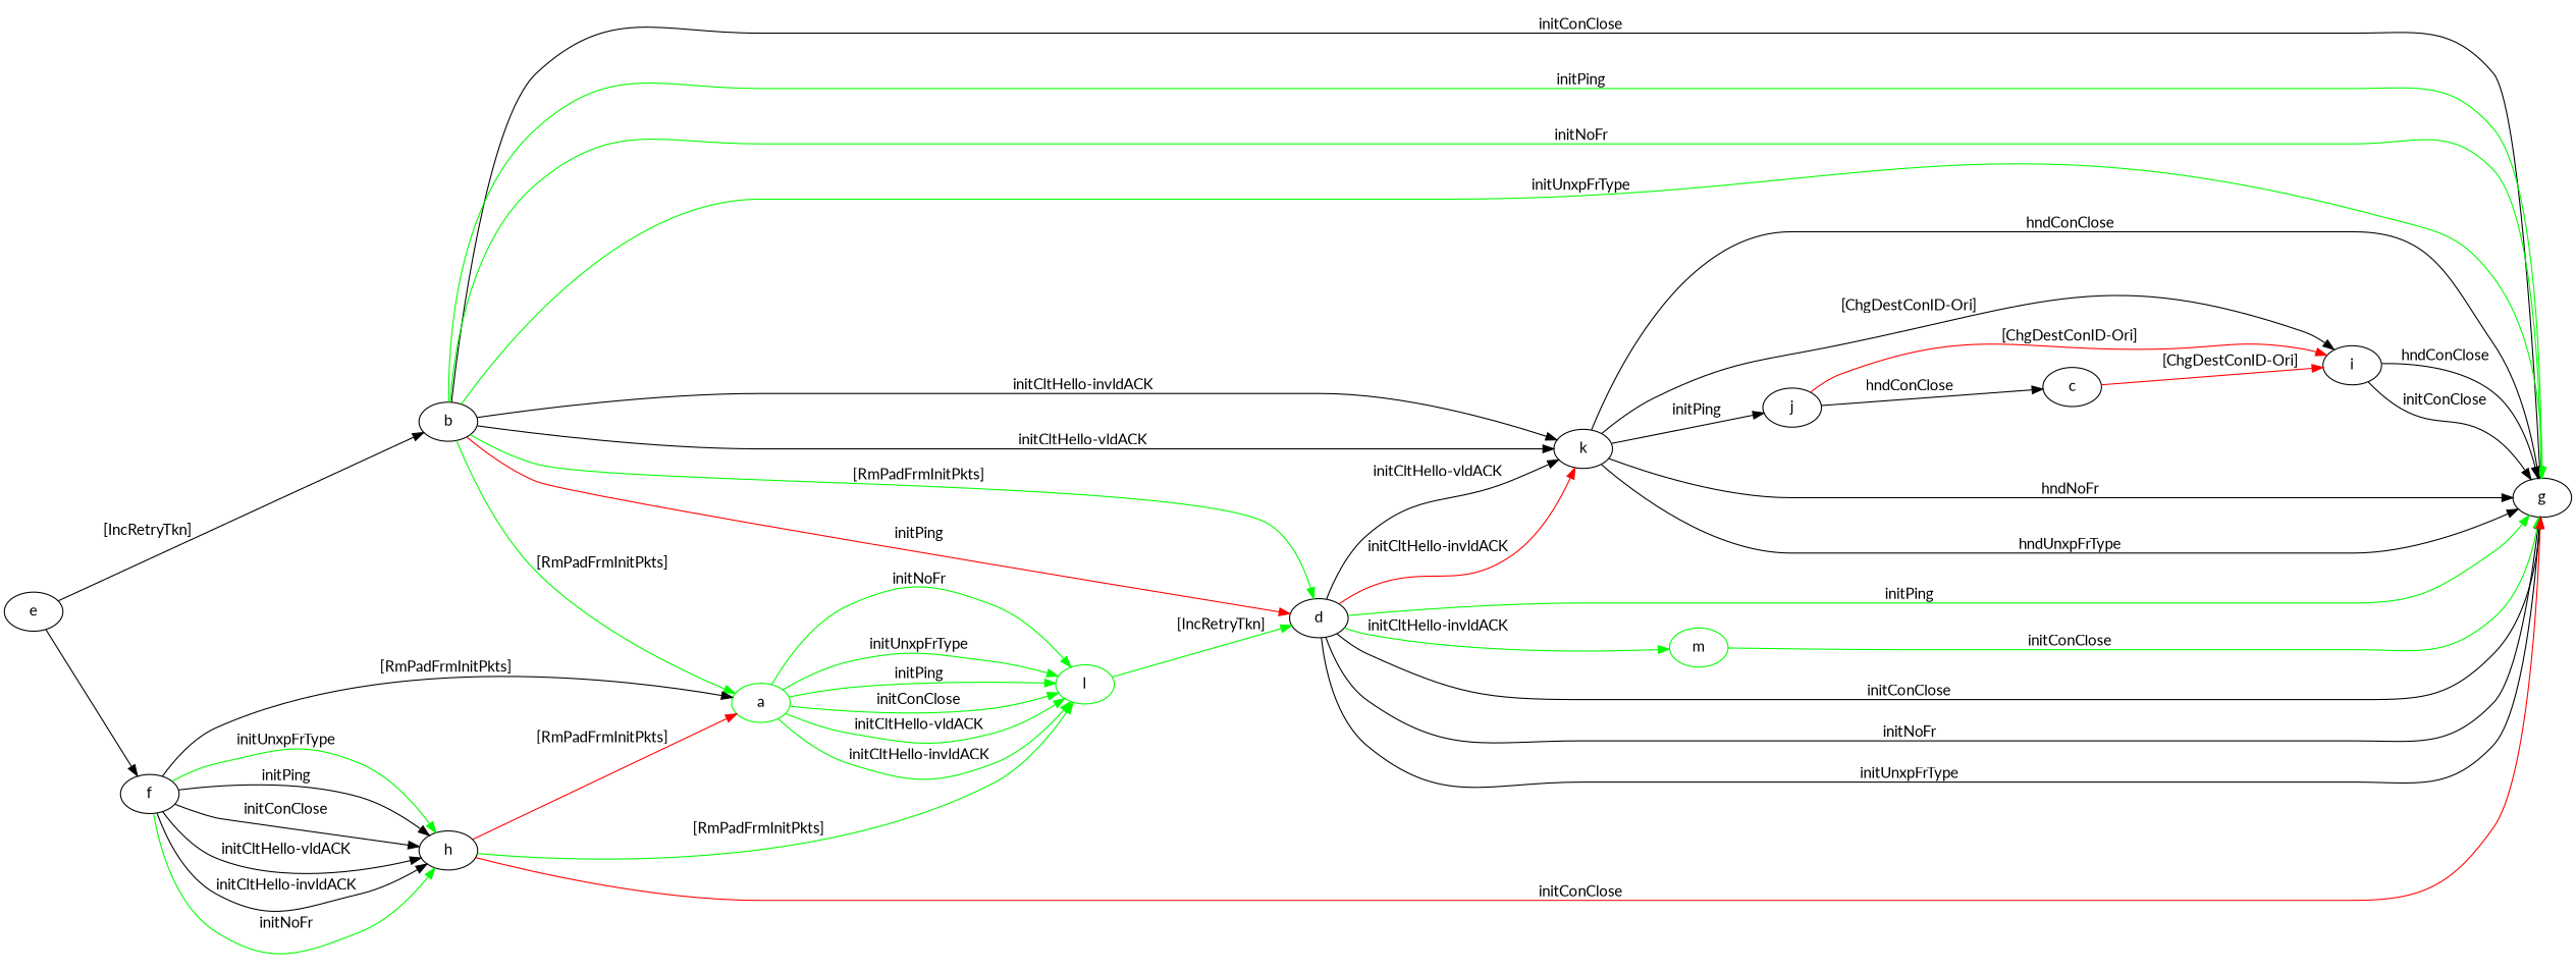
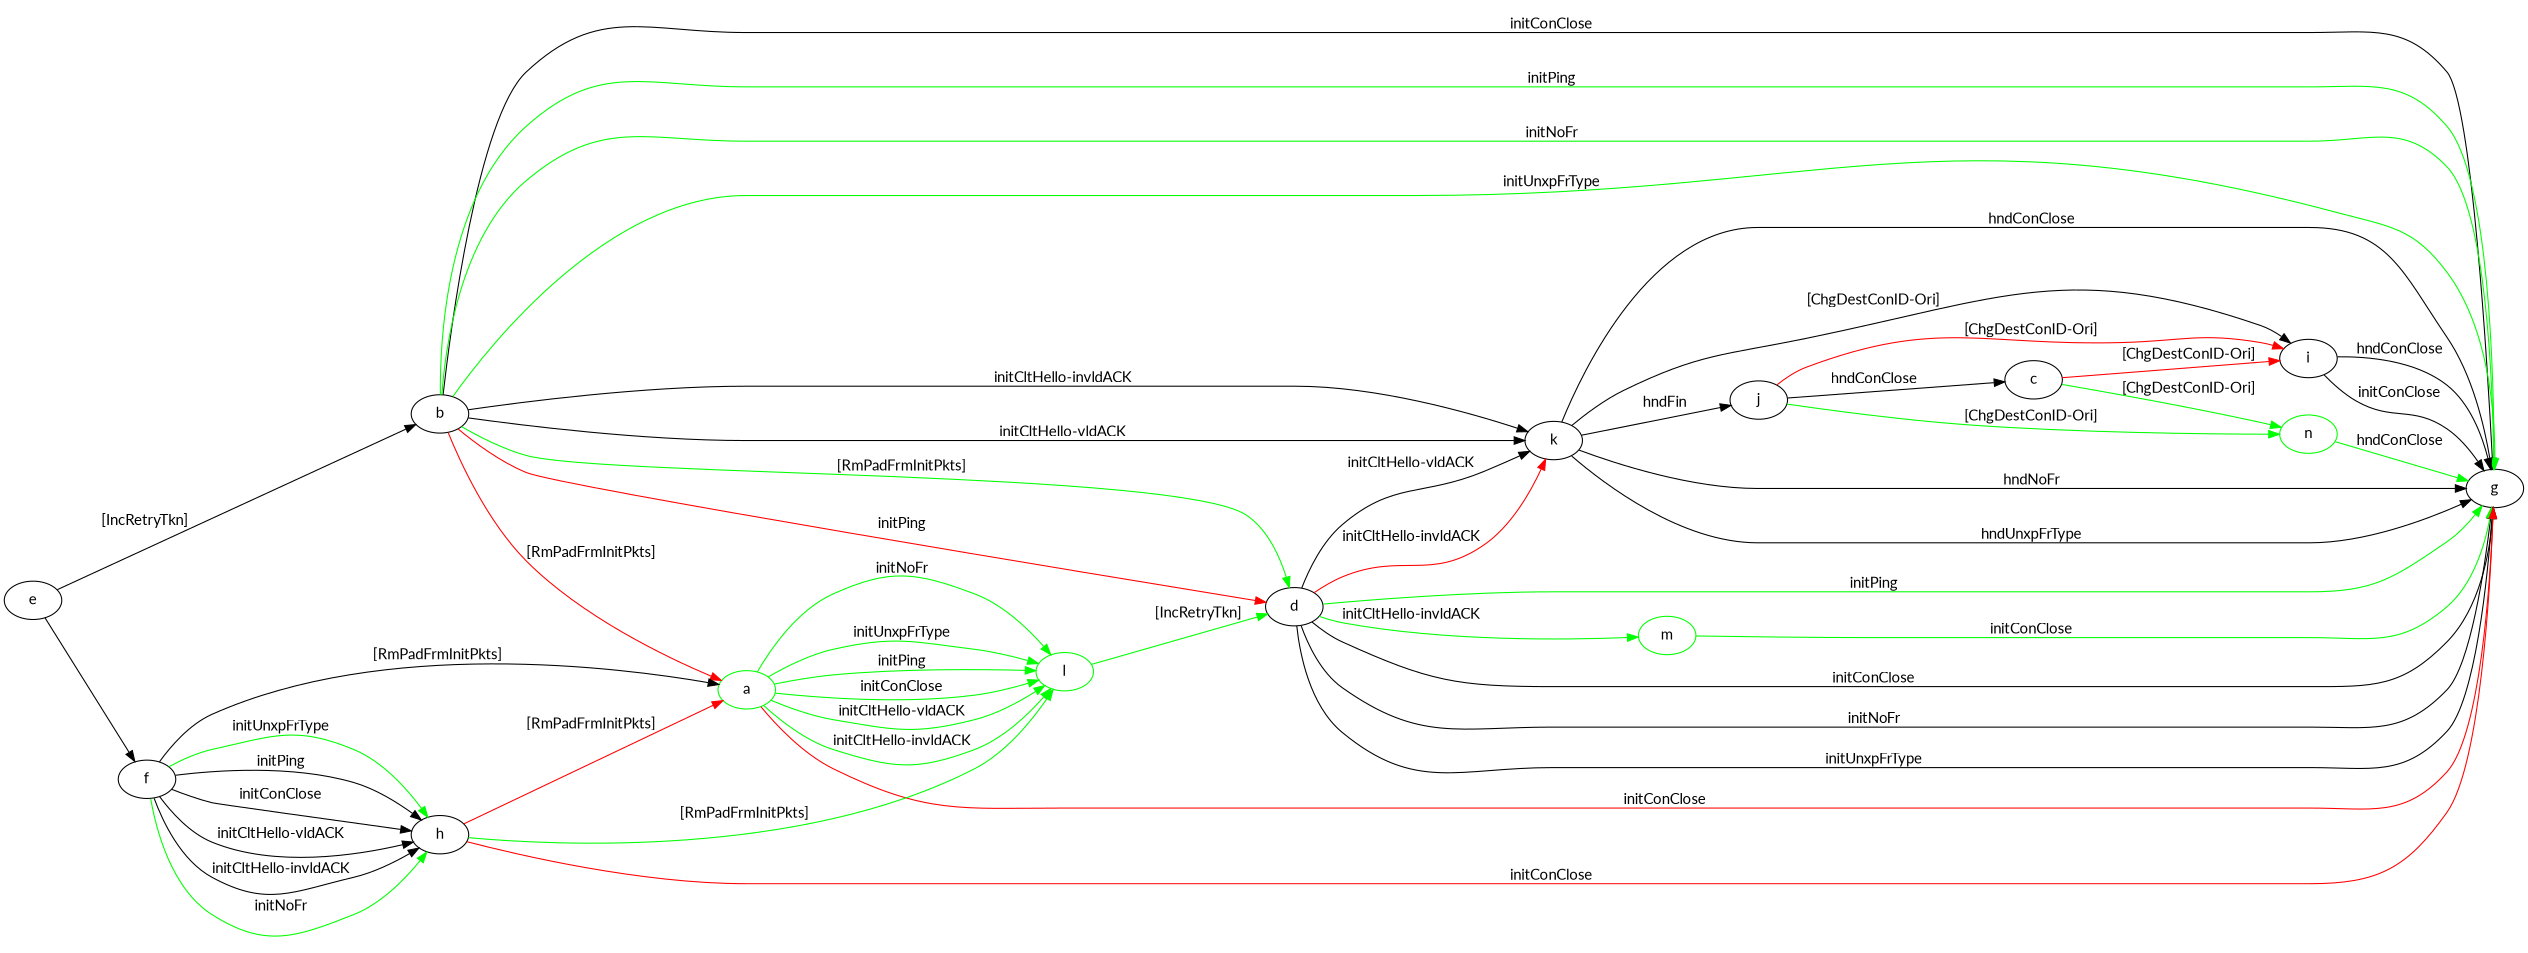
  digraph {
    fontname=Lato
    rankdir=LR
    node [fontname=Lato]
    edge [fontname=Lato]
    a [color=green]
    g
    l [color=green]
    d
    k
    m [color=green]
    b
    i
    j
    c
+   n [color=green]
    e
    f
    h
+   a -> g [color=red label="initConClose "]
    a -> l [color=green label="initPing "]
    a -> l [color=green label="initConClose "]
    a -> l [color=green label="initCltHello-vldACK "]
    a -> l [color=green label="initCltHello-invldACK "]
    a -> l [color=green label="initNoFr "]
    a -> l [color=green label="initUnxpFrType "]
    l -> d [color=green label="[IncRetryTkn] "]
    d -> g [label="initConClose "]
    d -> g [label="initNoFr "]
    d -> g [label="initUnxpFrType "]
    d -> g [color=green label="initPing "]
    d -> k [label="initCltHello-vldACK "]
    d -> k [color=red label="initCltHello-invldACK "]
    d -> m [color=green label="initCltHello-invldACK "]
    k -> g [label="hndNoFr "]
    k -> g [label="hndUnxpFrType "]
    k -> g [label="hndConClose "]
    k -> i [label="[ChgDestConID-Ori] "]
-   k -> j [label="initPing "]
+   k -> j [label="hndFin "]
    m -> g [color=green label="initConClose "]
-   b -> a [color=green label="[RmPadFrmInitPkts] "]
+   b -> a [color=red label="[RmPadFrmInitPkts] "]
    b -> g [label="initConClose "]
    b -> g [color=green label="initPing "]
    b -> g [color=green label="initNoFr "]
    b -> g [color=green label="initUnxpFrType "]
    b -> d [color=green label="[RmPadFrmInitPkts] "]
    b -> d [color=red label="initPing "]
    b -> k [label="initCltHello-vldACK "]
    b -> k [label="initCltHello-invldACK "]
    i -> g [label="initConClose "]
    i -> g [label="hndConClose "]
    j -> i [color=red label="[ChgDestConID-Ori] "]
    j -> c [label="hndConClose "]
+   j -> n [color=green label="[ChgDestConID-Ori] "]
    c -> i [color=red label="[ChgDestConID-Ori] "]
+   c -> n [color=green label="[ChgDestConID-Ori] "]
+   n -> g [color=green label="hndConClose "]
    e -> b [label="[IncRetryTkn] "]
    e -> f
    f -> a [label="[RmPadFrmInitPkts] "]
    f -> h [label="initPing "]
    f -> h [label="initConClose "]
    f -> h [label="initCltHello-vldACK "]
    f -> h [label="initCltHello-invldACK "]
    f -> h [color=green label="initNoFr "]
    f -> h [color=green label="initUnxpFrType "]
    h -> a [color=red label="[RmPadFrmInitPkts] "]
    h -> g [color=red label="initConClose "]
    h -> l [color=green label="[RmPadFrmInitPkts] "]
  }
